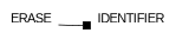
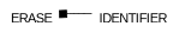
  digraph {
    ordering=out
    rankdir=LR
    fontname="Liberation Sans"
    node [shape=plaintext fontname="Liberation Sans"]
    ERASE
    IDENTIFIER
-   ERASE -> IDENTIFIER [style=solid arrowhead=box fontname="Liberation Sans"]
+   IDENTIFIER -> ERASE [style=solid arrowhead=box fontname="Liberation Sans"]
  }
